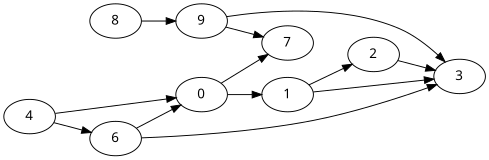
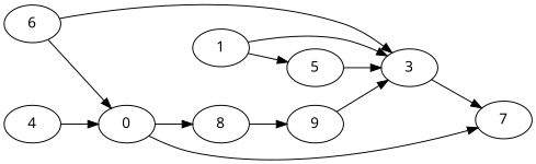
  digraph {
    fontname="Noto Sans"
    rankdir=LR
    node [fontname="Noto Sans"]
    edge [fontname="Noto Sans"]
    1
-   2
+   2 [label=5]
    3
    n4 [label=0]
    4
    6
    7
    8
    9
    1 -> 2
    1 -> 3
    2 -> 3
    n4 -> 7
-   n4 -> 1
+   n4 -> 8
    4 -> n4
-   4 -> 6
    6 -> 3
    6 -> n4
    8 -> 9
    9 -> 3
-   9 -> 7
+   3 -> 7
  }
